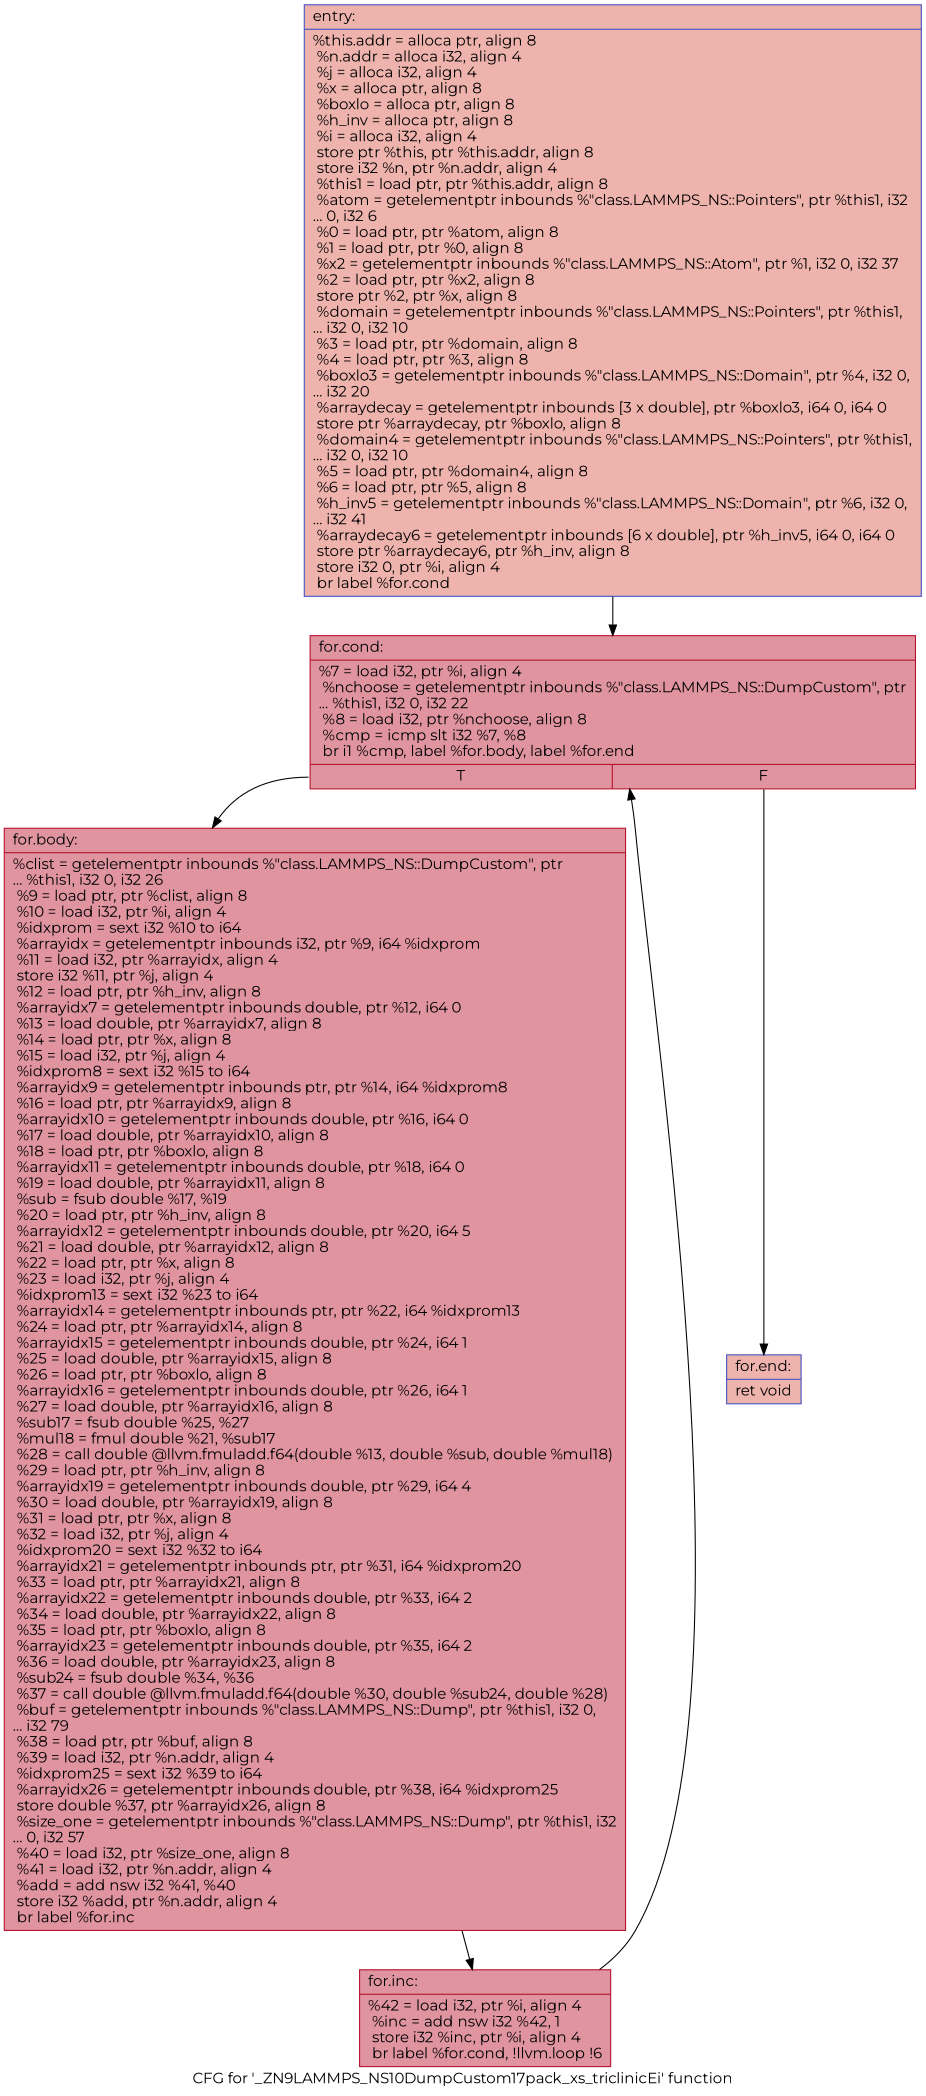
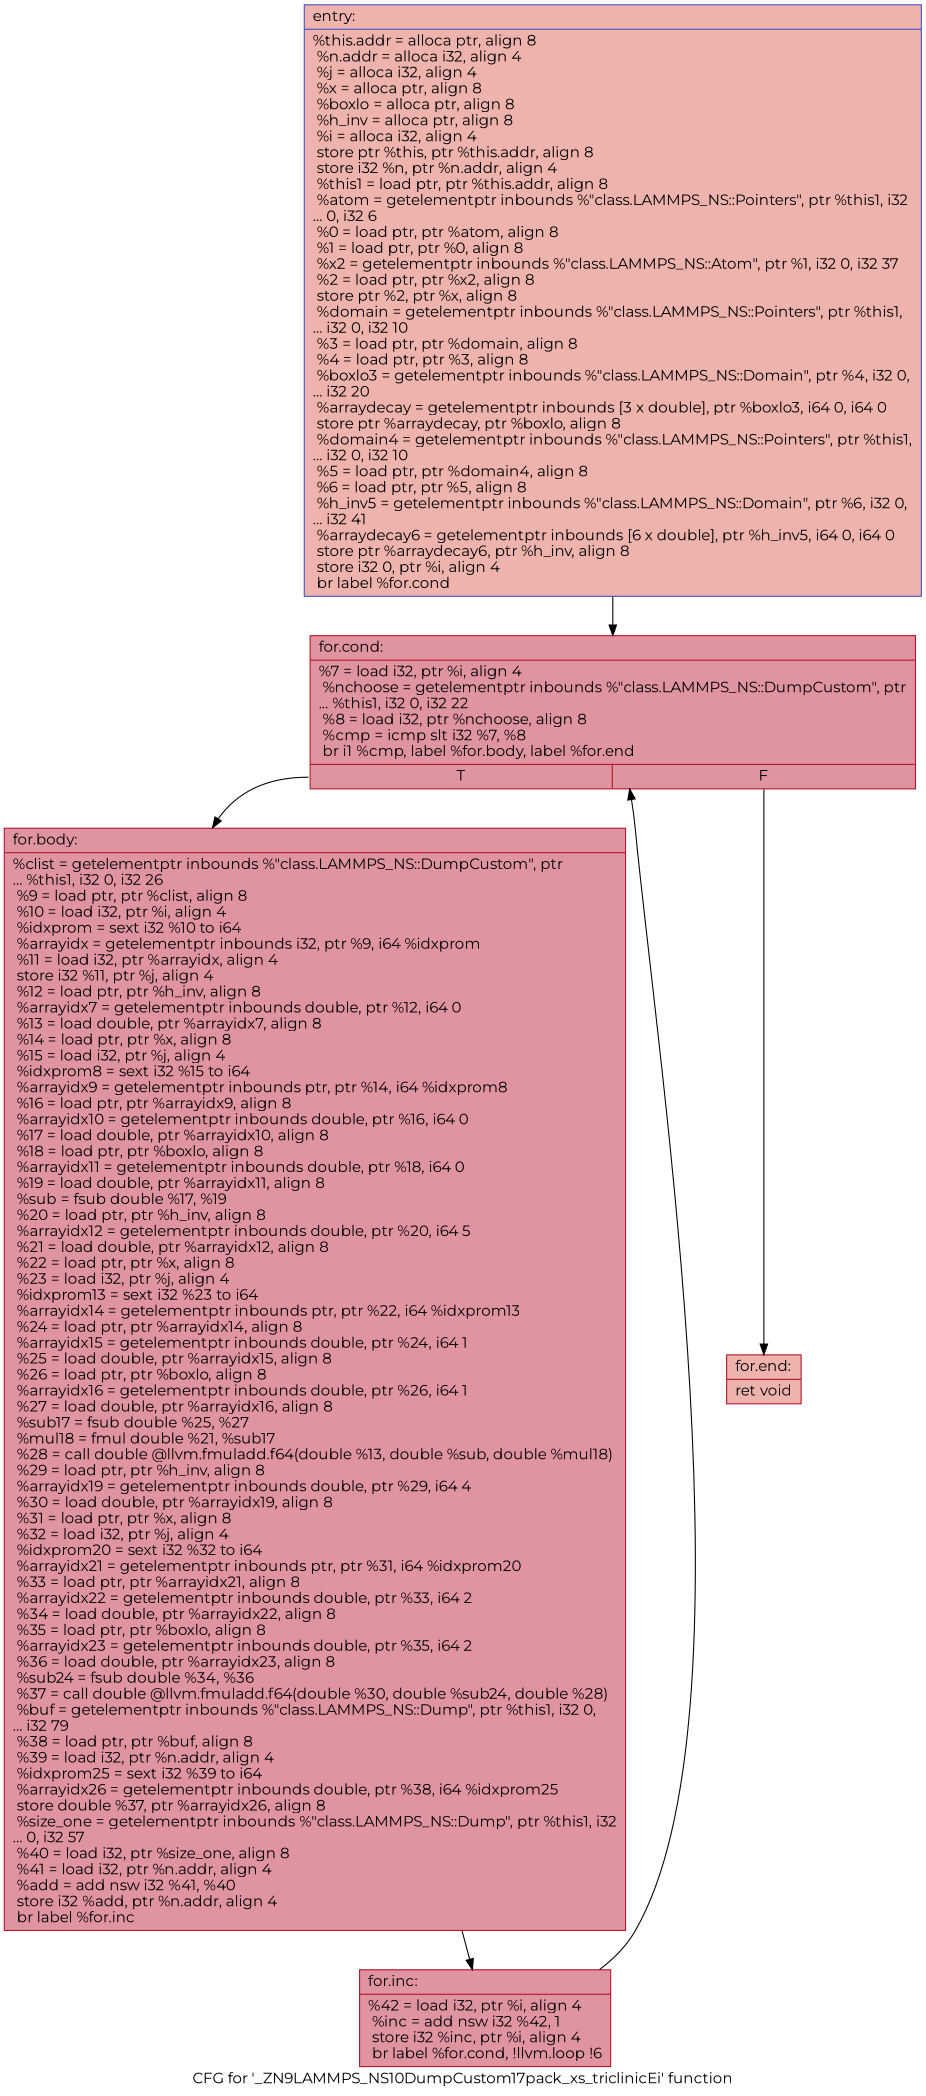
  digraph {
    label="CFG for '_ZN9LAMMPS_NS10DumpCustom17pack_xs_triclinicEi' function"
    fontname=Montserrat
    node [color="#b70d28ff" fillcolor="#b70d2870" fontname=Montserrat shape=record style=filled]
    edge [fontname=Montserrat]
    n1 [color="#3d50c3ff" fillcolor="#d6524470" label="{entry:\l|  %this.addr = alloca ptr, align 8\l  %n.addr = alloca i32, align 4\l  %j = alloca i32, align 4\l  %x = alloca ptr, align 8\l  %boxlo = alloca ptr, align 8\l  %h_inv = alloca ptr, align 8\l  %i = alloca i32, align 4\l  store ptr %this, ptr %this.addr, align 8\l  store i32 %n, ptr %n.addr, align 4\l  %this1 = load ptr, ptr %this.addr, align 8\l  %atom = getelementptr inbounds %\"class.LAMMPS_NS::Pointers\", ptr %this1, i32\l... 0, i32 6\l  %0 = load ptr, ptr %atom, align 8\l  %1 = load ptr, ptr %0, align 8\l  %x2 = getelementptr inbounds %\"class.LAMMPS_NS::Atom\", ptr %1, i32 0, i32 37\l  %2 = load ptr, ptr %x2, align 8\l  store ptr %2, ptr %x, align 8\l  %domain = getelementptr inbounds %\"class.LAMMPS_NS::Pointers\", ptr %this1,\l... i32 0, i32 10\l  %3 = load ptr, ptr %domain, align 8\l  %4 = load ptr, ptr %3, align 8\l  %boxlo3 = getelementptr inbounds %\"class.LAMMPS_NS::Domain\", ptr %4, i32 0,\l... i32 20\l  %arraydecay = getelementptr inbounds [3 x double], ptr %boxlo3, i64 0, i64 0\l  store ptr %arraydecay, ptr %boxlo, align 8\l  %domain4 = getelementptr inbounds %\"class.LAMMPS_NS::Pointers\", ptr %this1,\l... i32 0, i32 10\l  %5 = load ptr, ptr %domain4, align 8\l  %6 = load ptr, ptr %5, align 8\l  %h_inv5 = getelementptr inbounds %\"class.LAMMPS_NS::Domain\", ptr %6, i32 0,\l... i32 41\l  %arraydecay6 = getelementptr inbounds [6 x double], ptr %h_inv5, i64 0, i64 0\l  store ptr %arraydecay6, ptr %h_inv, align 8\l  store i32 0, ptr %i, align 4\l  br label %for.cond\l}"]
    n2 [label="{for.cond:\l|  %7 = load i32, ptr %i, align 4\l  %nchoose = getelementptr inbounds %\"class.LAMMPS_NS::DumpCustom\", ptr\l... %this1, i32 0, i32 22\l  %8 = load i32, ptr %nchoose, align 8\l  %cmp = icmp slt i32 %7, %8\l  br i1 %cmp, label %for.body, label %for.end\l|{<s0>T|<s1>F}}"]
    n3 [label="{for.body:\l|  %clist = getelementptr inbounds %\"class.LAMMPS_NS::DumpCustom\", ptr\l... %this1, i32 0, i32 26\l  %9 = load ptr, ptr %clist, align 8\l  %10 = load i32, ptr %i, align 4\l  %idxprom = sext i32 %10 to i64\l  %arrayidx = getelementptr inbounds i32, ptr %9, i64 %idxprom\l  %11 = load i32, ptr %arrayidx, align 4\l  store i32 %11, ptr %j, align 4\l  %12 = load ptr, ptr %h_inv, align 8\l  %arrayidx7 = getelementptr inbounds double, ptr %12, i64 0\l  %13 = load double, ptr %arrayidx7, align 8\l  %14 = load ptr, ptr %x, align 8\l  %15 = load i32, ptr %j, align 4\l  %idxprom8 = sext i32 %15 to i64\l  %arrayidx9 = getelementptr inbounds ptr, ptr %14, i64 %idxprom8\l  %16 = load ptr, ptr %arrayidx9, align 8\l  %arrayidx10 = getelementptr inbounds double, ptr %16, i64 0\l  %17 = load double, ptr %arrayidx10, align 8\l  %18 = load ptr, ptr %boxlo, align 8\l  %arrayidx11 = getelementptr inbounds double, ptr %18, i64 0\l  %19 = load double, ptr %arrayidx11, align 8\l  %sub = fsub double %17, %19\l  %20 = load ptr, ptr %h_inv, align 8\l  %arrayidx12 = getelementptr inbounds double, ptr %20, i64 5\l  %21 = load double, ptr %arrayidx12, align 8\l  %22 = load ptr, ptr %x, align 8\l  %23 = load i32, ptr %j, align 4\l  %idxprom13 = sext i32 %23 to i64\l  %arrayidx14 = getelementptr inbounds ptr, ptr %22, i64 %idxprom13\l  %24 = load ptr, ptr %arrayidx14, align 8\l  %arrayidx15 = getelementptr inbounds double, ptr %24, i64 1\l  %25 = load double, ptr %arrayidx15, align 8\l  %26 = load ptr, ptr %boxlo, align 8\l  %arrayidx16 = getelementptr inbounds double, ptr %26, i64 1\l  %27 = load double, ptr %arrayidx16, align 8\l  %sub17 = fsub double %25, %27\l  %mul18 = fmul double %21, %sub17\l  %28 = call double @llvm.fmuladd.f64(double %13, double %sub, double %mul18)\l  %29 = load ptr, ptr %h_inv, align 8\l  %arrayidx19 = getelementptr inbounds double, ptr %29, i64 4\l  %30 = load double, ptr %arrayidx19, align 8\l  %31 = load ptr, ptr %x, align 8\l  %32 = load i32, ptr %j, align 4\l  %idxprom20 = sext i32 %32 to i64\l  %arrayidx21 = getelementptr inbounds ptr, ptr %31, i64 %idxprom20\l  %33 = load ptr, ptr %arrayidx21, align 8\l  %arrayidx22 = getelementptr inbounds double, ptr %33, i64 2\l  %34 = load double, ptr %arrayidx22, align 8\l  %35 = load ptr, ptr %boxlo, align 8\l  %arrayidx23 = getelementptr inbounds double, ptr %35, i64 2\l  %36 = load double, ptr %arrayidx23, align 8\l  %sub24 = fsub double %34, %36\l  %37 = call double @llvm.fmuladd.f64(double %30, double %sub24, double %28)\l  %buf = getelementptr inbounds %\"class.LAMMPS_NS::Dump\", ptr %this1, i32 0,\l... i32 79\l  %38 = load ptr, ptr %buf, align 8\l  %39 = load i32, ptr %n.addr, align 4\l  %idxprom25 = sext i32 %39 to i64\l  %arrayidx26 = getelementptr inbounds double, ptr %38, i64 %idxprom25\l  store double %37, ptr %arrayidx26, align 8\l  %size_one = getelementptr inbounds %\"class.LAMMPS_NS::Dump\", ptr %this1, i32\l... 0, i32 57\l  %40 = load i32, ptr %size_one, align 8\l  %41 = load i32, ptr %n.addr, align 4\l  %add = add nsw i32 %41, %40\l  store i32 %add, ptr %n.addr, align 4\l  br label %for.inc\l}"]
-   n4 [color="#3d50c3ff" fillcolor="#d6524470" label="{for.end:\l|  ret void\l}"]
+   n4 [fillcolor="#d6524470" label="{for.end:\l|  ret void\l}"]
    n5 [label="{for.inc:\l|  %42 = load i32, ptr %i, align 4\l  %inc = add nsw i32 %42, 1\l  store i32 %inc, ptr %i, align 4\l  br label %for.cond, !llvm.loop !6\l}"]
    n1 -> n2
    n2 -> n3 [tailport=s0]
    n2 -> n4 [tailport=s1]
    n3 -> n5
    n5 -> n2
  }
